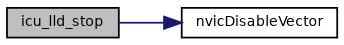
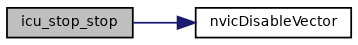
  digraph {
    rankdir=LR
    node [color=black fontname=Helvetica fontsize=8 shape=record]
-   n1 [fillcolor=grey75 fontcolor=black height=0.2 label=icu_lld_stop style=filled width=0.4]
+   n1 [fillcolor=grey75 fontcolor=black height=0.2 label=icu_stop_stop style=filled width=0.4]
    n2 [height=0.2 label=nvicDisableVector width=0.4]
    n1 -> n2 [color=midnightblue fontname=Helvetica fontsize=8 labelfontname=Helvetica labelfontsize=8 style=solid]
  }
